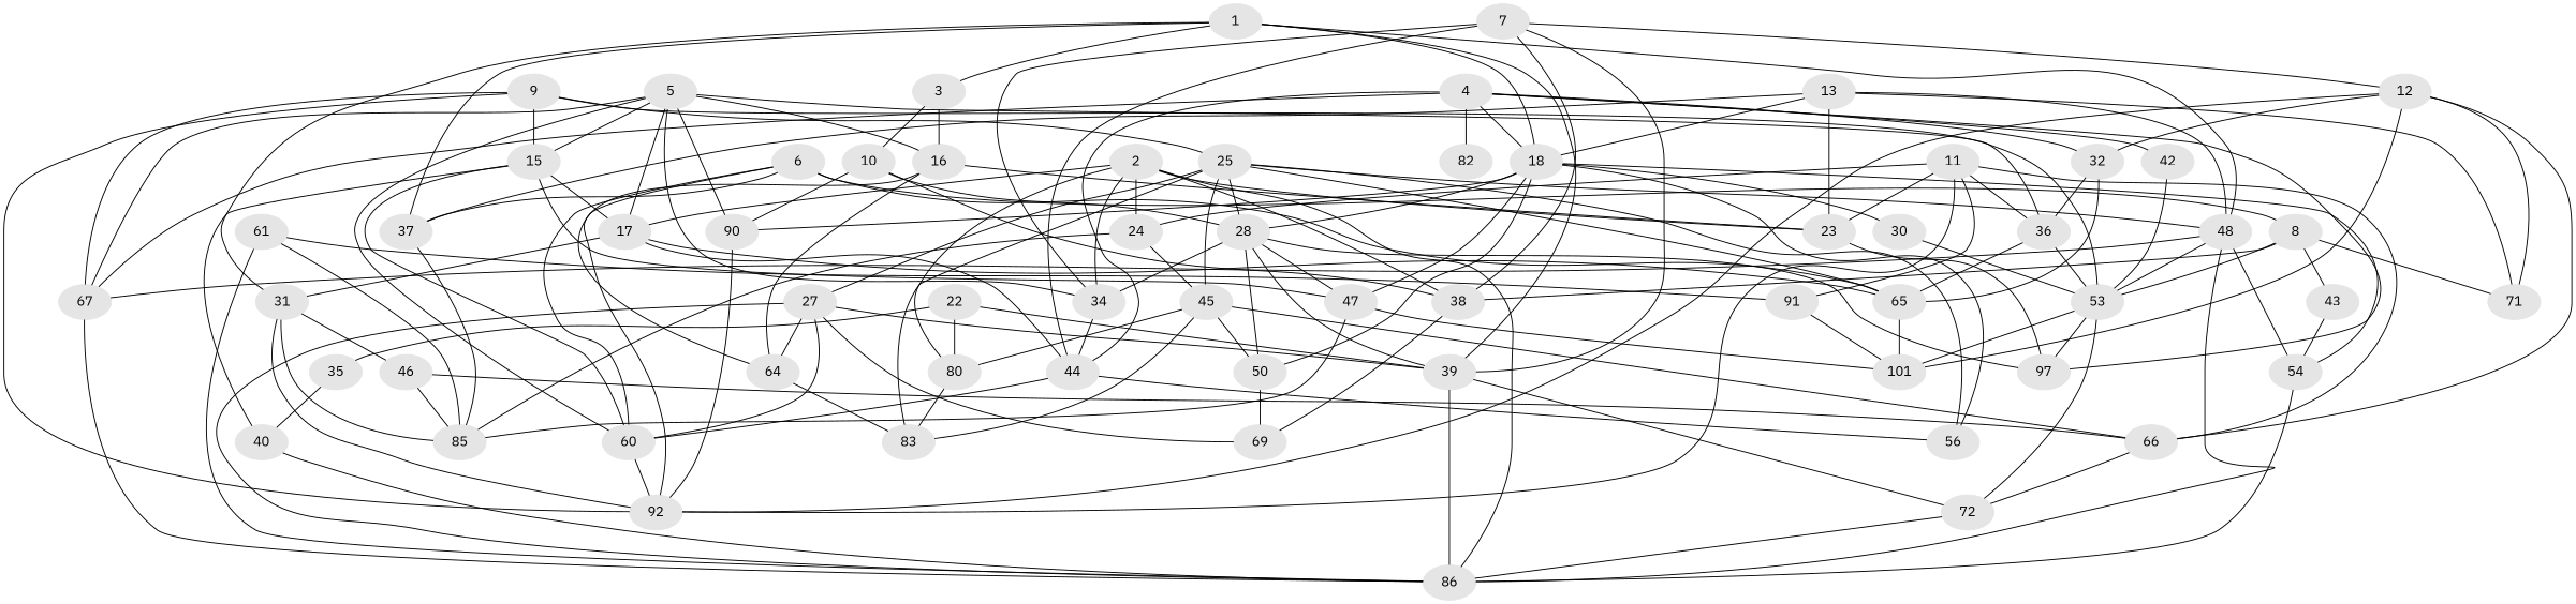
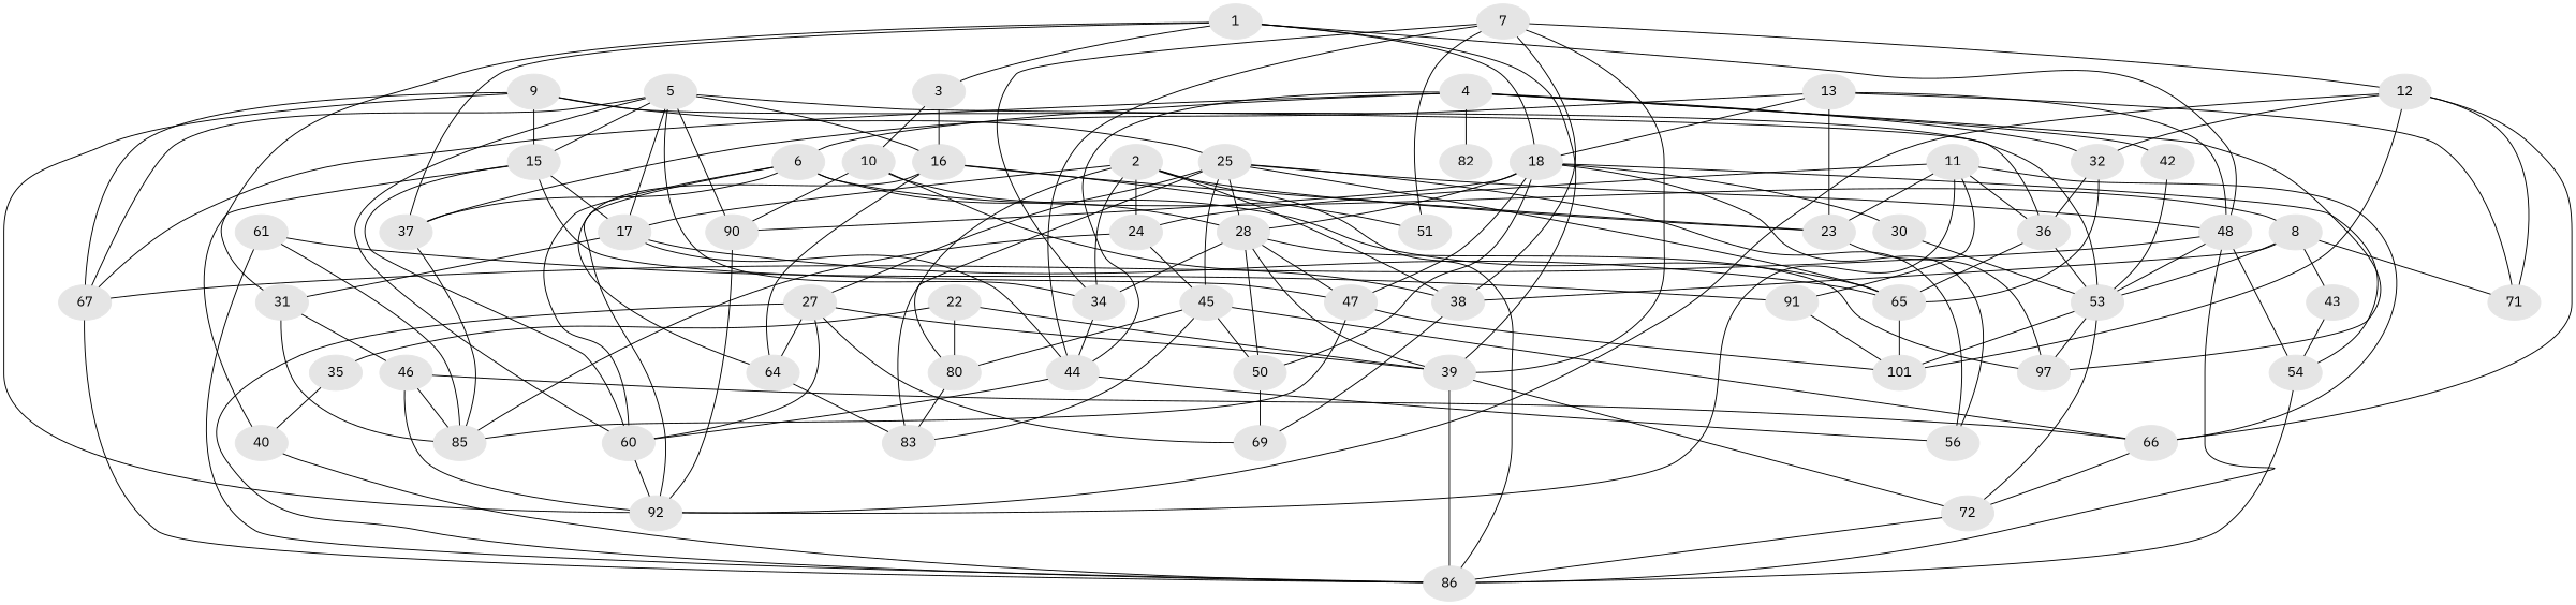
  graph {
    fontname="IBM Plex Sans"
    node [color=gray90 fontname="IBM Plex Sans" style=filled]
    edge [fontname="IBM Plex Sans"]
    1 [super="+19"]
    3
    18 [super="+21"]
    31 [super="+61"]
    37
    39 [super="+58"]
    48 [super="+62"]
    10
    16 [super="+87"]
    90
    28 [super="+98"]
    47 [super="+49"]
    30
    50
    54 [super="+74"]
    56
    92 [super="+99"]
    85 [super="+94"]
    46
    86 [super="+95"]
    72
    67 [super="+75"]
    53 [super="+73"]
    2 [super="+96"]
    17 [super="+20"]
    23
    24 [super="+57"]
    34 [super="+88"]
    38 [super="+93"]
    80
    44 [super="+68"]
    65 [super="+81"]
    97
    45
    69
    83 [super="+89"]
    64
+   51
    4 [super="+76"]
    32 [super="+70"]
    42
    82
    36
    60 [super="+78"]
    5 [super="+63"]
    15 [super="+52"]
    40
    6 [super="+14"]
    8 [super="+26"]
    43
    71
    101
    7 [super="+100"]
    12 [super="+29"]
    66 [super="+84"]
    9 [super="+77"]
    25 [super="+79"]
    27 [super="+33"]
    11 [super="+59"]
    91
    13 [super="+55"]
    22
    35
    n64 [label=61]
    1 -- 3
    1 -- 18
    1 -- 31
    1 -- 37
    1 -- 39
    1 -- 48
    3 -- 10
    3 -- 16
    18 -- 90
    18 -- 28
    18 -- 47
    18 -- 30
    18 -- 50
    18 -- 54
    18 -- 56
-   31 -- 92
+   46 -- 92
    31 -- 85
    31 -- 46
    37 -- 85
    39 -- 86 [weight=2]
    39 -- 72
    48 -- 54
    48 -- 86
    48 -- 67
    48 -- 53
    10 -- 90
    10 -- 28
    10 -- 38
    16 -- 92
    16 -- 23
    16 -- 64
+   16 -- 51
    90 -- 92
    28 -- 39
    28 -- 47
    28 -- 50
    28 -- 34
    28 -- 97
    47 -- 85
    47 -- 101
    30 -- 53
    50 -- 69
    54 -- 86
    46 -- 85 [weight=2]
    46 -- 66
    72 -- 86
    67 -- 86
    53 -- 72
    53 -- 97
    53 -- 101
    2 -- 86
    2 -- 17
    2 -- 23
    2 -- 24
    2 -- 34
    2 -- 38
    2 -- 80
    17 -- 31
    17 -- 44
    17 -- 65
    23 -- 97
    24 -- 85
    24 -- 45
    34 -- 44
    38 -- 69
    80 -- 83
    44 -- 56
    44 -- 60
    65 -- 101
    45 -- 50
    45 -- 80
    45 -- 83
    45 -- 66
    64 -- 83
-   4 -- 18
+   4 -- 6
    4 -- 67
    4 -- 44
    4 -- 97
    4 -- 32
    4 -- 42
    4 -- 82
    32 -- 65
    32 -- 36
    42 -- 53
    36 -- 53
    36 -- 65
    60 -- 92
    5 -- 16
    5 -- 90
    5 -- 67
    5 -- 17
    5 -- 34 [weight=2]
    5 -- 36
    5 -- 60
    5 -- 15
    15 -- 47
    15 -- 17
    15 -- 60
    15 -- 40
    40 -- 86
    6 -- 37
    6 -- 65
    6 -- 64
    6 -- 60
    6 -- 8
    8 -- 53
    8 -- 38 [weight=2]
    8 -- 43
    8 -- 71
    43 -- 54
    7 -- 39
    7 -- 34
    7 -- 38
    7 -- 44
+   7 -- 51
    7 -- 12
    12 -- 92
    12 -- 32
    12 -- 71
    12 -- 101
    12 -- 66
    66 -- 72
    9 -- 92
    9 -- 67
    9 -- 53
    9 -- 15
    9 -- 25
    25 -- 48
    25 -- 28
    25 -- 56
    25 -- 65
    25 -- 45
    25 -- 83
    25 -- 27
    27 -- 39
    27 -- 86
    27 -- 69
    27 -- 64
    27 -- 60
    11 -- 92
    11 -- 23
    11 -- 24 [weight=2]
    11 -- 36
    11 -- 66
    11 -- 91
    91 -- 101
    13 -- 18
    13 -- 37
    13 -- 48
    13 -- 23
    13 -- 71
    22 -- 39
    22 -- 80
    22 -- 35
    35 -- 40
    n64 -- 85
    n64 -- 86
    n64 -- 91
  }
